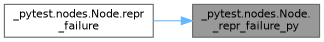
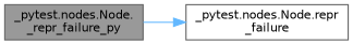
  digraph {
    rankdir=RL
    node [fontname=Helvetica fontsize=10 shape=box style=filled]
    n1 [color=gray40 fillcolor=grey60 fontcolor=black height=0.2 label="_pytest.nodes.Node.\l_repr_failure_py" width=0.4]
    n2 [color=grey40 fillcolor=white height=0.2 label="_pytest.nodes.Node.repr\l_failure" width=0.4]
-   n1 -> n2 [color=steelblue1 dir=back fontname=Helvetica fontsize=10 labelfontname=Helvetica labelfontsize=10 style=solid]
+   n2 -> n1 [color=steelblue1 dir=back fontname=Helvetica fontsize=10 labelfontname=Helvetica labelfontsize=10 style=solid]
  }
